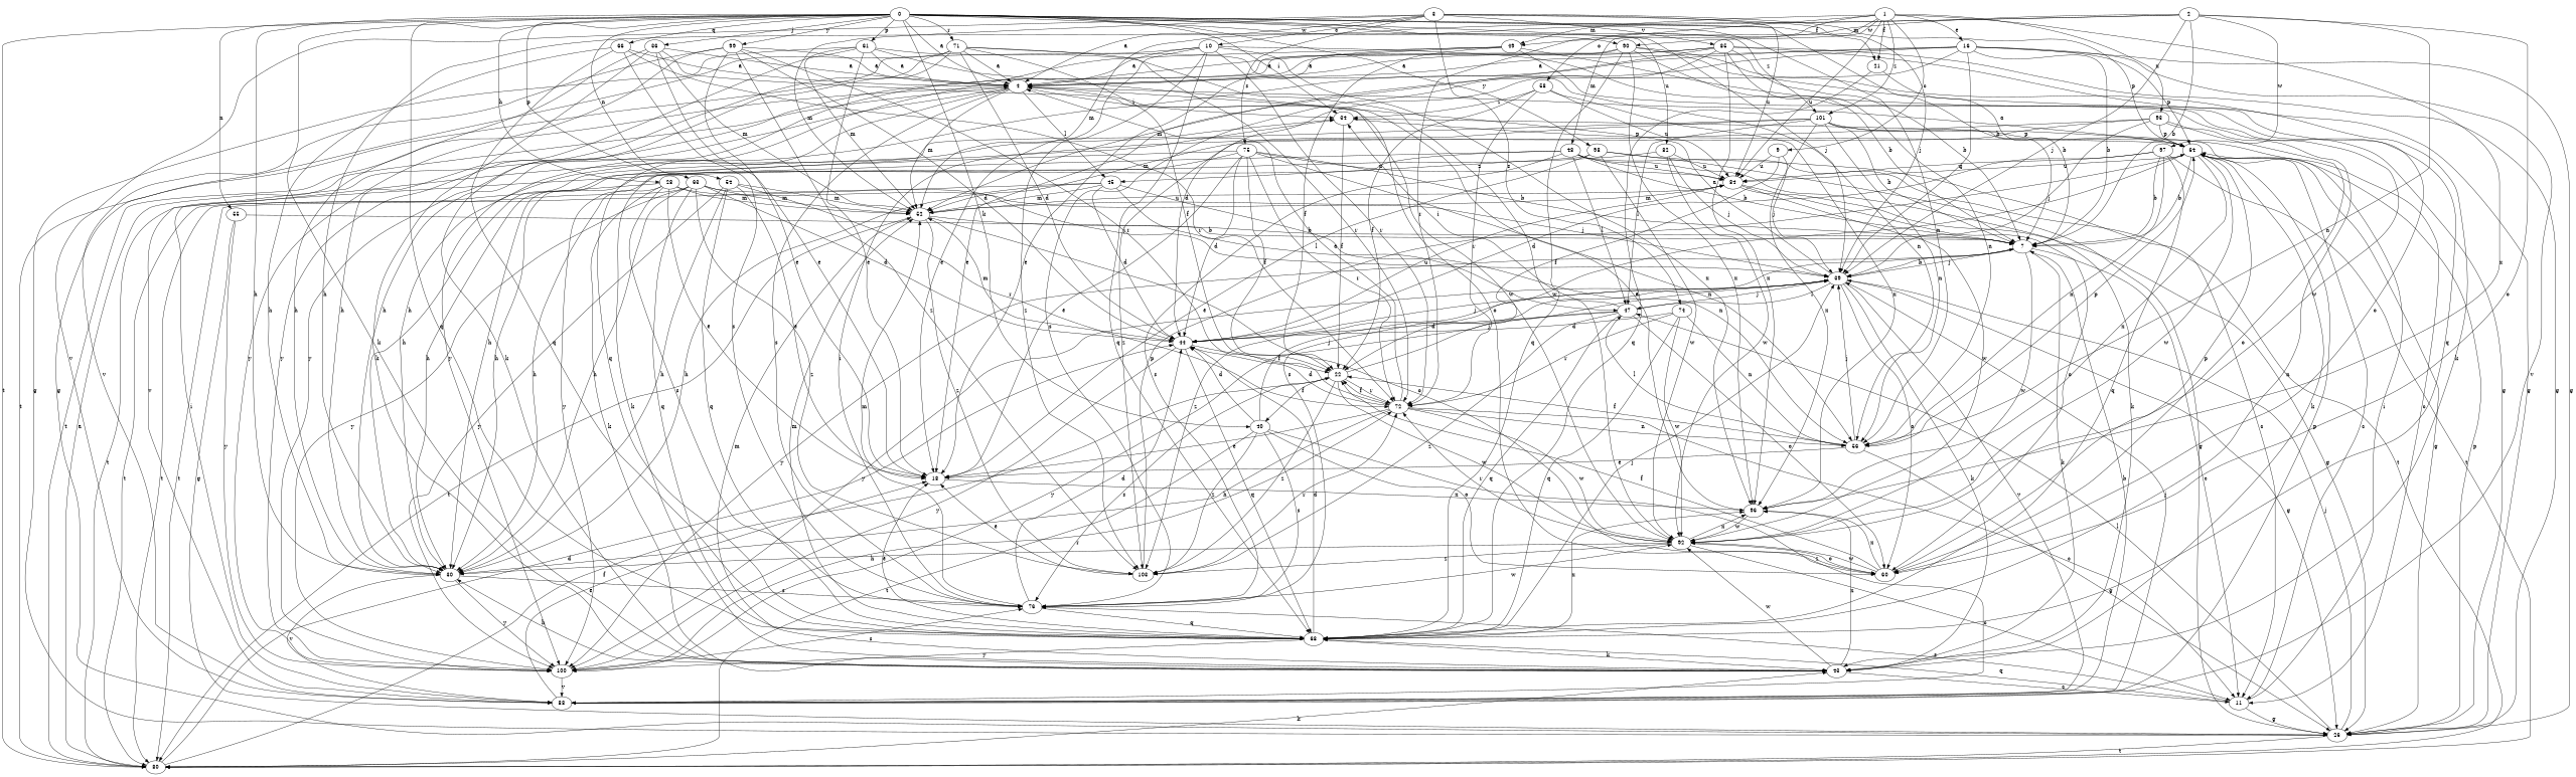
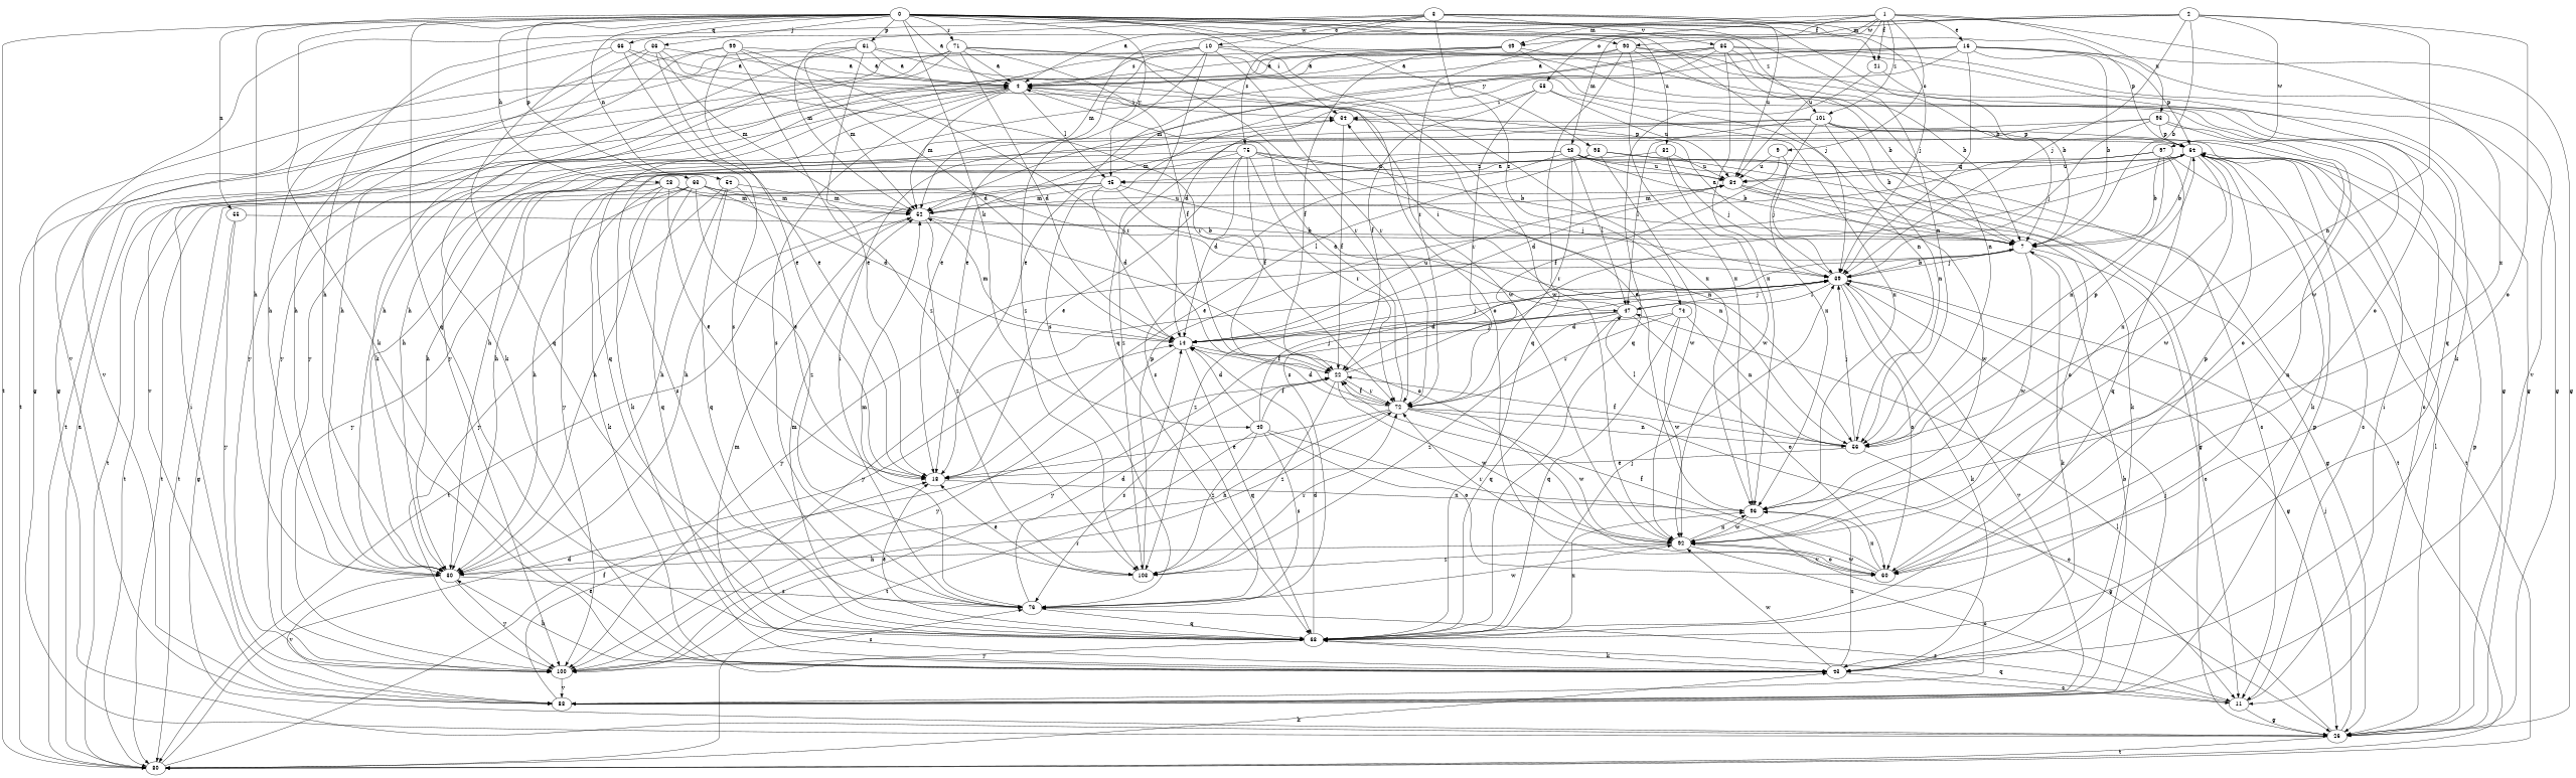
  strict digraph {
    0
    4
    7
    21
    28
    30
    34
    36
    39
    40
    43
    54
    55
    56
    n15 [label=61]
    63
    66
    68
    71
    80
    82
    90
    98
    99
    101
    52
    88
    45
    76
    11
    92
    100
    103
    18
    64
    22
    60
    26
    47
-   14 [label=44]
+   14
    96
    72
    84
    1
    9
    16
    48
    49
    58
    93
    2
    n52 [label=97]
    3
    10
    74
    75
    85
    0 -> 4 [label=a]
    0 -> 7 [label=b]
    0 -> 21 [label=f]
    0 -> 28 [label=h]
    0 -> 30 [label=h]
    0 -> 34 [label=i]
    0 -> 36 [label=j]
    0 -> 39 [label=j]
    0 -> 40 [label=k]
    0 -> 43 [label=k]
    0 -> 54 [label=n]
    0 -> 55 [label=n]
    0 -> 56 [label=n]
    0 -> n15 [label=p]
    0 -> 63 [label=p]
    0 -> 66 [label=q]
    0 -> 68 [label=q]
    0 -> 71 [label=r]
    0 -> 80 [label=t]
    0 -> 82 [label=u]
    0 -> 90 [label=w]
    0 -> 98 [label=y]
-   0 -> 99 [label=y]
+   0 -> 45 [label=y]
    0 -> 101 [label=z]
    4 -> 34 [label=i]
    4 -> 68 [label=q]
    4 -> 80 [label=t]
    4 -> 52 [label=m]
    4 -> 88 [label=v]
    4 -> 45 [label=l]
    4 -> 76 [label=s]
    7 -> 39 [label=j]
    7 -> 43 [label=k]
    7 -> 11 [label=c]
    7 -> 92 [label=w]
    7 -> 100 [label=y]
    7 -> 103 [label=z]
    21 -> 7 [label=b]
    21 -> 68 [label=q]
    28 -> 30 [label=h]
    28 -> 39 [label=j]
    28 -> 43 [label=k]
    28 -> 80 [label=t]
    28 -> 52 [label=m]
    28 -> 76 [label=s]
    28 -> 18 [label=e]
    30 -> 88 [label=v]
    30 -> 76 [label=s]
    30 -> 100 [label=y]
    34 -> 64 [label=p]
    34 -> 22 [label=f]
    36 -> 4 [label=a]
    36 -> 30 [label=h]
    36 -> 43 [label=k]
    36 -> 52 [label=m]
    36 -> 92 [label=w]
    36 -> 18 [label=e]
    39 -> 4 [label=a]
    39 -> 7 [label=b]
    39 -> 43 [label=k]
    39 -> 88 [label=v]
    39 -> 100 [label=y]
    39 -> 60 [label=o]
    39 -> 26 [label=g]
    39 -> 47 [label=l]
    40 -> 39 [label=j]
    40 -> 80 [label=t]
-   40 -> 88 [label=z]
+   40 -> 88 [label=v]
    40 -> 76 [label=s]
    40 -> 103 [label=z]
-   22 -> 40 [label=f]
+   40 -> 22 [label=f]
    40 -> 60 [label=o]
    40 -> 14 [label=d]
    43 -> 30 [label=h]
    43 -> 52 [label=m]
    43 -> 11 [label=c]
    43 -> 92 [label=w]
    43 -> 96 [label=x]
    54 -> 30 [label=h]
    54 -> 68 [label=q]
    54 -> 52 [label=m]
    54 -> 100 [label=y]
    54 -> 18 [label=e]
-   54 -> 72 [label=r]
+   48 -> 72 [label=r]
    55 -> 7 [label=b]
    55 -> 100 [label=y]
    55 -> 26 [label=g]
    56 -> 39 [label=j]
    56 -> 18 [label=e]
    56 -> 64 [label=p]
    56 -> 22 [label=f]
    56 -> 26 [label=g]
    56 -> 47 [label=l]
    n15 -> 4 [label=a]
    n15 -> 30 [label=h]
    n15 -> 52 [label=m]
    n15 -> 92 [label=w]
    n15 -> 18 [label=e]
    n15 -> 60 [label=o]
    n15 -> 26 [label=g]
    63 -> 30 [label=h]
    63 -> 39 [label=j]
    63 -> 68 [label=q]
    63 -> 80 [label=t]
    63 -> 52 [label=m]
    63 -> 100 [label=y]
    63 -> 103 [label=z]
    63 -> 14 [label=d]
    66 -> 4 [label=a]
    66 -> 30 [label=h]
    66 -> 68 [label=q]
    66 -> 76 [label=s]
    66 -> 72 [label=r]
    68 -> 39 [label=j]
    68 -> 43 [label=k]
    68 -> 52 [label=m]
    68 -> 100 [label=y]
    68 -> 18 [label=e]
    68 -> 14 [label=d]
    68 -> 96 [label=x]
    71 -> 4 [label=a]
    71 -> 43 [label=k]
    71 -> 56 [label=n]
    71 -> 100 [label=y]
    71 -> 22 [label=f]
    71 -> 26 [label=g]
    71 -> 14 [label=d]
    71 -> 72 [label=r]
    80 -> 4 [label=a]
    80 -> 43 [label=k]
    80 -> 22 [label=f]
    80 -> 14 [label=d]
    82 -> 39 [label=j]
    82 -> 80 [label=t]
    82 -> 92 [label=w]
    82 -> 84 [label=u]
    90 -> 4 [label=a]
    90 -> 7 [label=b]
    90 -> 30 [label=h]
    90 -> 68 [label=q]
    90 -> 60 [label=o]
    90 -> 26 [label=g]
    90 -> 96 [label=x]
    98 -> 45 [label=z]
    98 -> 11 [label=c]
    98 -> 92 [label=w]
    98 -> 18 [label=e]
    98 -> 26 [label=g]
    99 -> 4 [label=a]
    99 -> 88 [label=v]
    99 -> 100 [label=y]
    99 -> 103 [label=z]
    99 -> 18 [label=e]
    99 -> 14 [label=d]
    99 -> 72 [label=r]
    101 -> 7 [label=b]
    101 -> 30 [label=h]
    101 -> 56 [label=n]
    101 -> 11 [label=c]
    101 -> 103 [label=z]
    101 -> 64 [label=p]
    101 -> 47 [label=l]
    101 -> 96 [label=x]
    52 -> 7 [label=b]
    52 -> 80 [label=t]
    52 -> 103 [label=z]
    52 -> 60 [label=o]
    52 -> 84 [label=u]
    88 -> 7 [label=b]
    88 -> 34 [label=i]
    88 -> 39 [label=j]
    88 -> 18 [label=e]
    88 -> 64 [label=p]
    45 -> 30 [label=h]
    45 -> 56 [label=n]
    45 -> 80 [label=t]
    45 -> 52 [label=m]
    45 -> 47 [label=l]
    45 -> 14 [label=d]
    76 -> 34 [label=i]
    76 -> 68 [label=q]
    76 -> 52 [label=m]
    76 -> 92 [label=w]
    76 -> 14 [label=d]
    11 -> 34 [label=i]
    11 -> 68 [label=q]
    11 -> 76 [label=s]
    11 -> 26 [label=g]
    92 -> 30 [label=h]
    92 -> 11 [label=c]
    92 -> 103 [label=z]
    92 -> 60 [label=o]
    92 -> 96 [label=x]
    92 -> 72 [label=r]
    100 -> 88 [label=v]
    100 -> 76 [label=s]
    100 -> 72 [label=r]
    103 -> 18 [label=e]
    103 -> 64 [label=p]
    103 -> 72 [label=r]
    18 -> 96 [label=x]
-   64 -> 4 [label=a]
+   64 -> 45 [label=a]
    64 -> 7 [label=b]
    64 -> 43 [label=k]
    64 -> 76 [label=s]
    64 -> 11 [label=c]
    64 -> 92 [label=w]
-   64 -> 26 [label=g]
+   64 -> 26 [label=l]
    64 -> 96 [label=x]
    64 -> 84 [label=u]
    22 -> 39 [label=j]
    22 -> 76 [label=s]
    22 -> 92 [label=w]
    22 -> 103 [label=z]
    22 -> 72 [label=r]
    60 -> 92 [label=w]
    60 -> 64 [label=p]
    60 -> 22 [label=f]
    60 -> 96 [label=x]
    26 -> 39 [label=j]
    26 -> 80 [label=t]
    26 -> 64 [label=p]
    26 -> 47 [label=l]
    47 -> 34 [label=i]
    47 -> 39 [label=j]
    47 -> 68 [label=q]
    47 -> 100 [label=y]
    47 -> 103 [label=z]
    47 -> 60 [label=o]
    47 -> 14 [label=d]
    14 -> 39 [label=j]
    14 -> 68 [label=q]
    14 -> 52 [label=m]
    14 -> 100 [label=y]
    14 -> 22 [label=f]
    14 -> 84 [label=u]
    96 -> 4 [label=a]
    96 -> 92 [label=w]
    72 -> 4 [label=a]
    72 -> 30 [label=h]
    72 -> 56 [label=n]
    72 -> 11 [label=c]
    72 -> 92 [label=w]
    72 -> 18 [label=e]
    72 -> 22 [label=f]
    72 -> 14 [label=d]
    84 -> 52 [label=m]
    84 -> 92 [label=w]
    84 -> 60 [label=o]
    84 -> 26 [label=g]
    1 -> 21 [label=f]
    1 -> 90 [label=w]
    1 -> 101 [label=z]
    1 -> 96 [label=x]
    1 -> 72 [label=r]
    1 -> 84 [label=u]
    1 -> 9 [label=c]
    1 -> 16 [label=e]
    1 -> 48 [label=m]
    1 -> 49 [label=m]
    1 -> 58 [label=o]
    1 -> 93 [label=x]
    9 -> 39 [label=j]
    9 -> 22 [label=f]
    9 -> 84 [label=u]
    16 -> 4 [label=a]
    16 -> 7 [label=b]
    16 -> 30 [label=h]
    16 -> 39 [label=j]
    16 -> 52 [label=m]
    16 -> 88 [label=v]
    16 -> 76 [label=s]
    16 -> 64 [label=p]
    16 -> 26 [label=g]
    48 -> 7 [label=b]
    48 -> 30 [label=h]
    48 -> 43 [label=k]
    48 -> 80 [label=t]
    48 -> 76 [label=s]
    48 -> 100 [label=y]
    48 -> 47 [label=l]
    48 -> 84 [label=u]
    49 -> 4 [label=a]
    49 -> 68 [label=q]
    49 -> 92 [label=w]
    49 -> 100 [label=y]
    49 -> 18 [label=e]
    49 -> 22 [label=f]
    58 -> 34 [label=i]
    58 -> 22 [label=f]
    58 -> 96 [label=x]
    58 -> 72 [label=r]
    58 -> 84 [label=u]
    93 -> 30 [label=h]
    93 -> 39 [label=j]
    93 -> 68 [label=n]
    93 -> 52 [label=m]
    93 -> 64 [label=p]
    93 -> 60 [label=o]
    2 -> 7 [label=b]
    2 -> 30 [label=h]
    2 -> 39 [label=j]
    2 -> 56 [label=n]
    2 -> 52 [label=m]
    2 -> 60 [label=o]
    2 -> 49 [label=m]
    2 -> n52 [label=w]
    n52 -> 7 [label=b]
    n52 -> 56 [label=n]
    n52 -> 68 [label=q]
    n52 -> 80 [label=t]
    n52 -> 14 [label=d]
    n52 -> 84 [label=u]
    3 -> 4 [label=a]
    3 -> 39 [label=j]
    3 -> 52 [label=m]
    3 -> 88 [label=v]
    3 -> 64 [label=p]
    3 -> 84 [label=u]
    3 -> 10 [label=c]
    3 -> 74 [label=s]
    3 -> 75 [label=s]
    3 -> 85 [label=v]
-   10 -> 4 [label=a]
+   10 -> 4 [label=s]
    10 -> 68 [label=q]
    10 -> 80 [label=t]
    10 -> 103 [label=z]
    10 -> 18 [label=e]
    10 -> 26 [label=g]
    10 -> 96 [label=x]
    10 -> 72 [label=r]
    74 -> 56 [label=n]
    74 -> 68 [label=q]
    74 -> 92 [label=w]
    74 -> 14 [label=d]
    74 -> 72 [label=r]
    75 -> 7 [label=b]
    75 -> 30 [label=h]
    75 -> 43 [label=k]
    75 -> 56 [label=n]
    75 -> 18 [label=e]
    75 -> 22 [label=f]
    75 -> 14 [label=d]
    75 -> 72 [label=r]
    75 -> 84 [label=u]
    85 -> 4 [label=a]
    85 -> 7 [label=b]
    85 -> 43 [label=k]
    85 -> 56 [label=n]
    85 -> 100 [label=y]
    85 -> 18 [label=e]
    85 -> 26 [label=g]
    85 -> 14 [label=d]
    85 -> 96 [label=x]
  }
